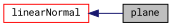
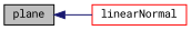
  digraph {
    rankdir=LR
    fontname="Roboto Mono"
    node [fontname="Roboto Mono" fontsize=10 shape=record]
    n1 [color=black fillcolor=grey75 fontcolor=black height=0.2 label=plane style=filled width=0.4]
    n2 [color=red height=0.2 label=linearNormal width=0.4]
-   n2 -> n1 [color=midnightblue dir=back fontname="Roboto Mono" fontsize=10 labelfontname=Helvetica labelfontsize=10 style=solid]
+   n1 -> n2 [color=midnightblue dir=back fontname="Roboto Mono" fontsize=10 labelfontname=Helvetica labelfontsize=10 style=solid]
  }
